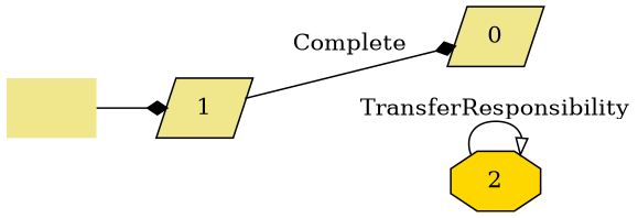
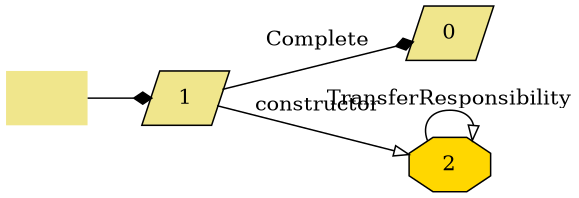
  digraph {
    rankdir=LR
    node [fillcolor=khaki shape=parallelogram style=filled]
    edge [arrowhead=diamond]
    "" [shape=plaintext]
    n2 [label=1]
    n3 [label=0]
    n4 [fillcolor=gold label=2 shape=octagon]
    "" -> n2
    n2 -> n3 [label=Complete]
+   n2 -> n4 [arrowhead=onormal label=constructor]
    n4 -> n4 [arrowhead=onormal label=TransferResponsibility]
  }
